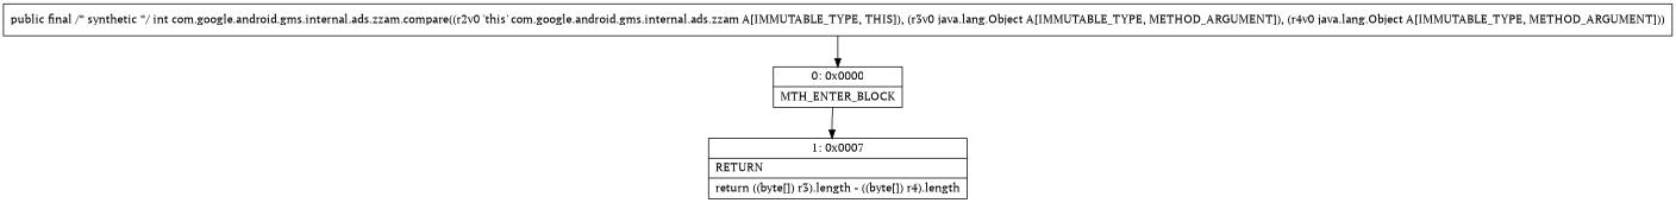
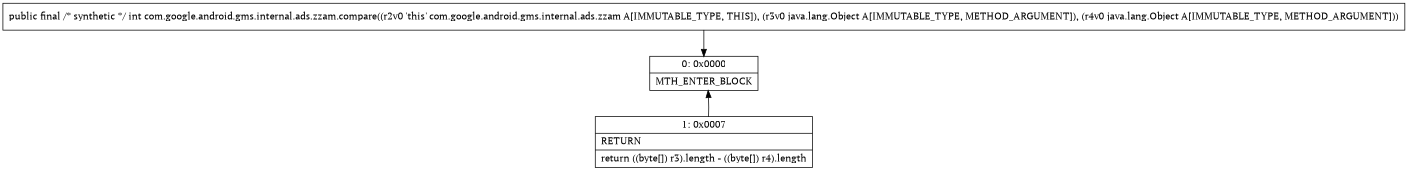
  digraph {
    fontname="PT Serif"
    node [shape=record fontname="PT Serif"]
    edge [fontname="PT Serif"]
    n1 [label="{0\:\ 0x0000|MTH_ENTER_BLOCK\l}"]
    n2 [label="{1\:\ 0x0007|RETURN\l|return ((byte[]) r3).length \- ((byte[]) r4).length\l}"]
    n3 [label="{public final \/* synthetic *\/ int com.google.android.gms.internal.ads.zzam.compare((r2v0 'this' com.google.android.gms.internal.ads.zzam A[IMMUTABLE_TYPE, THIS]), (r3v0 java.lang.Object A[IMMUTABLE_TYPE, METHOD_ARGUMENT]), (r4v0 java.lang.Object A[IMMUTABLE_TYPE, METHOD_ARGUMENT])) }"]
-   n1 -> n2
+   n2 -> n1
    n3 -> n1
  }
